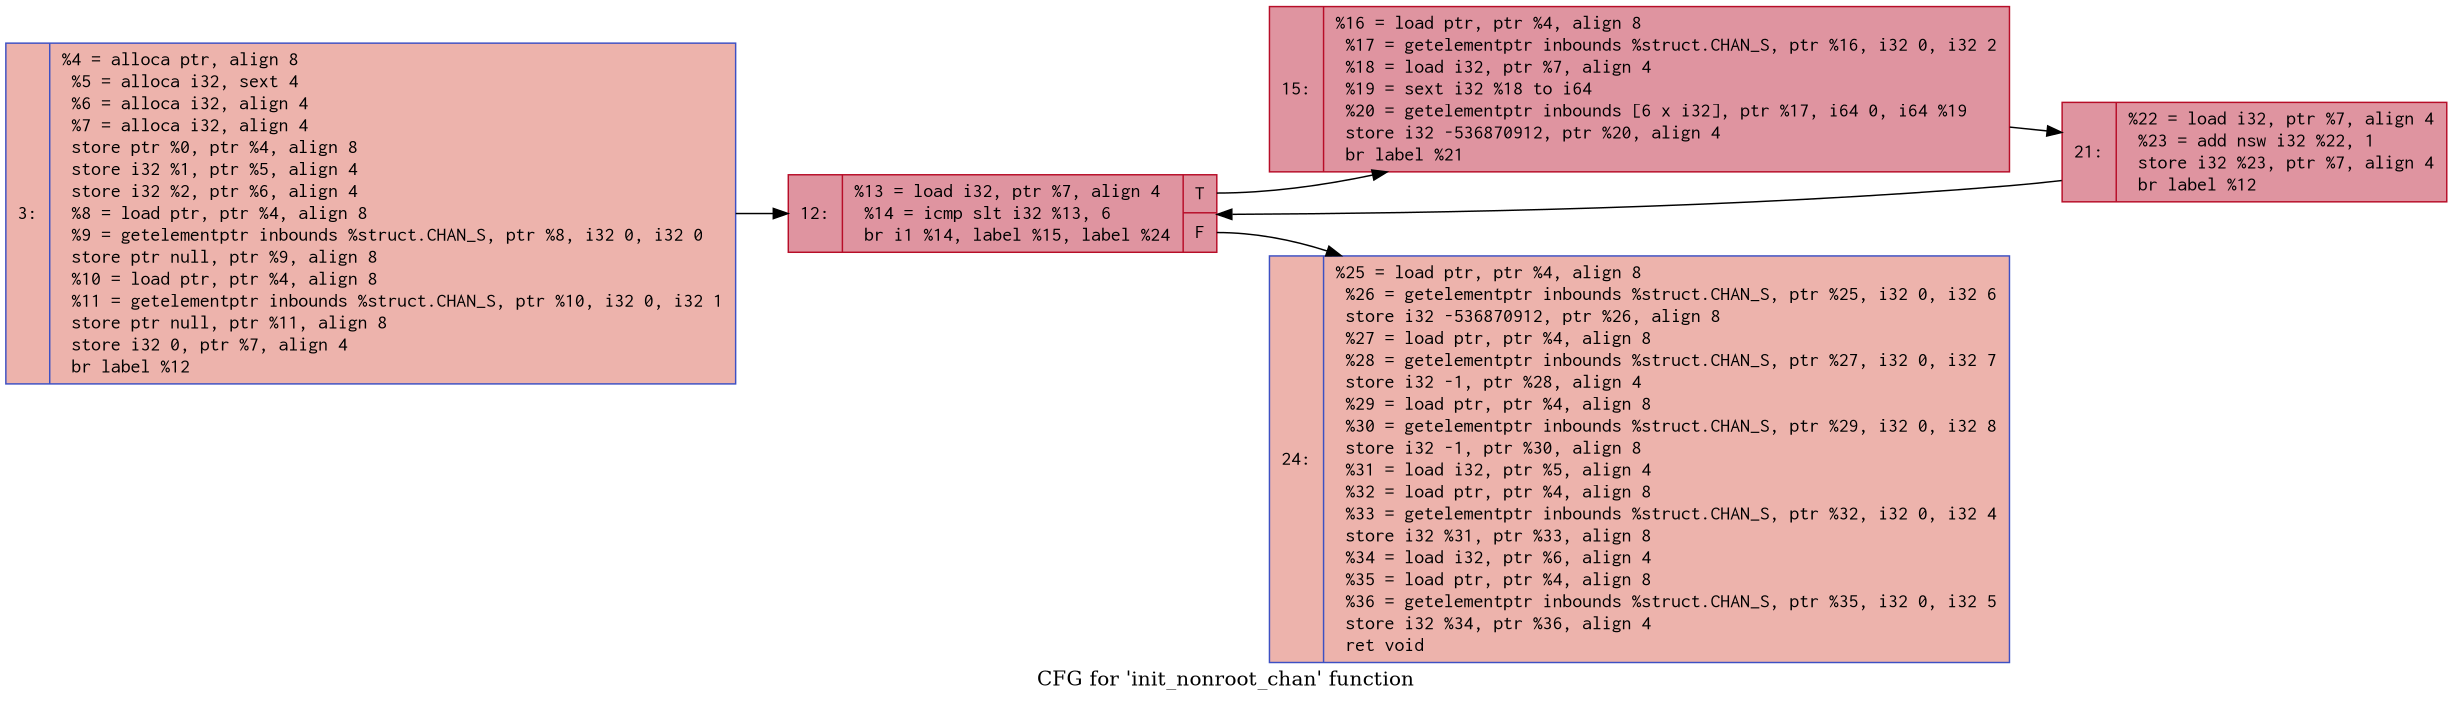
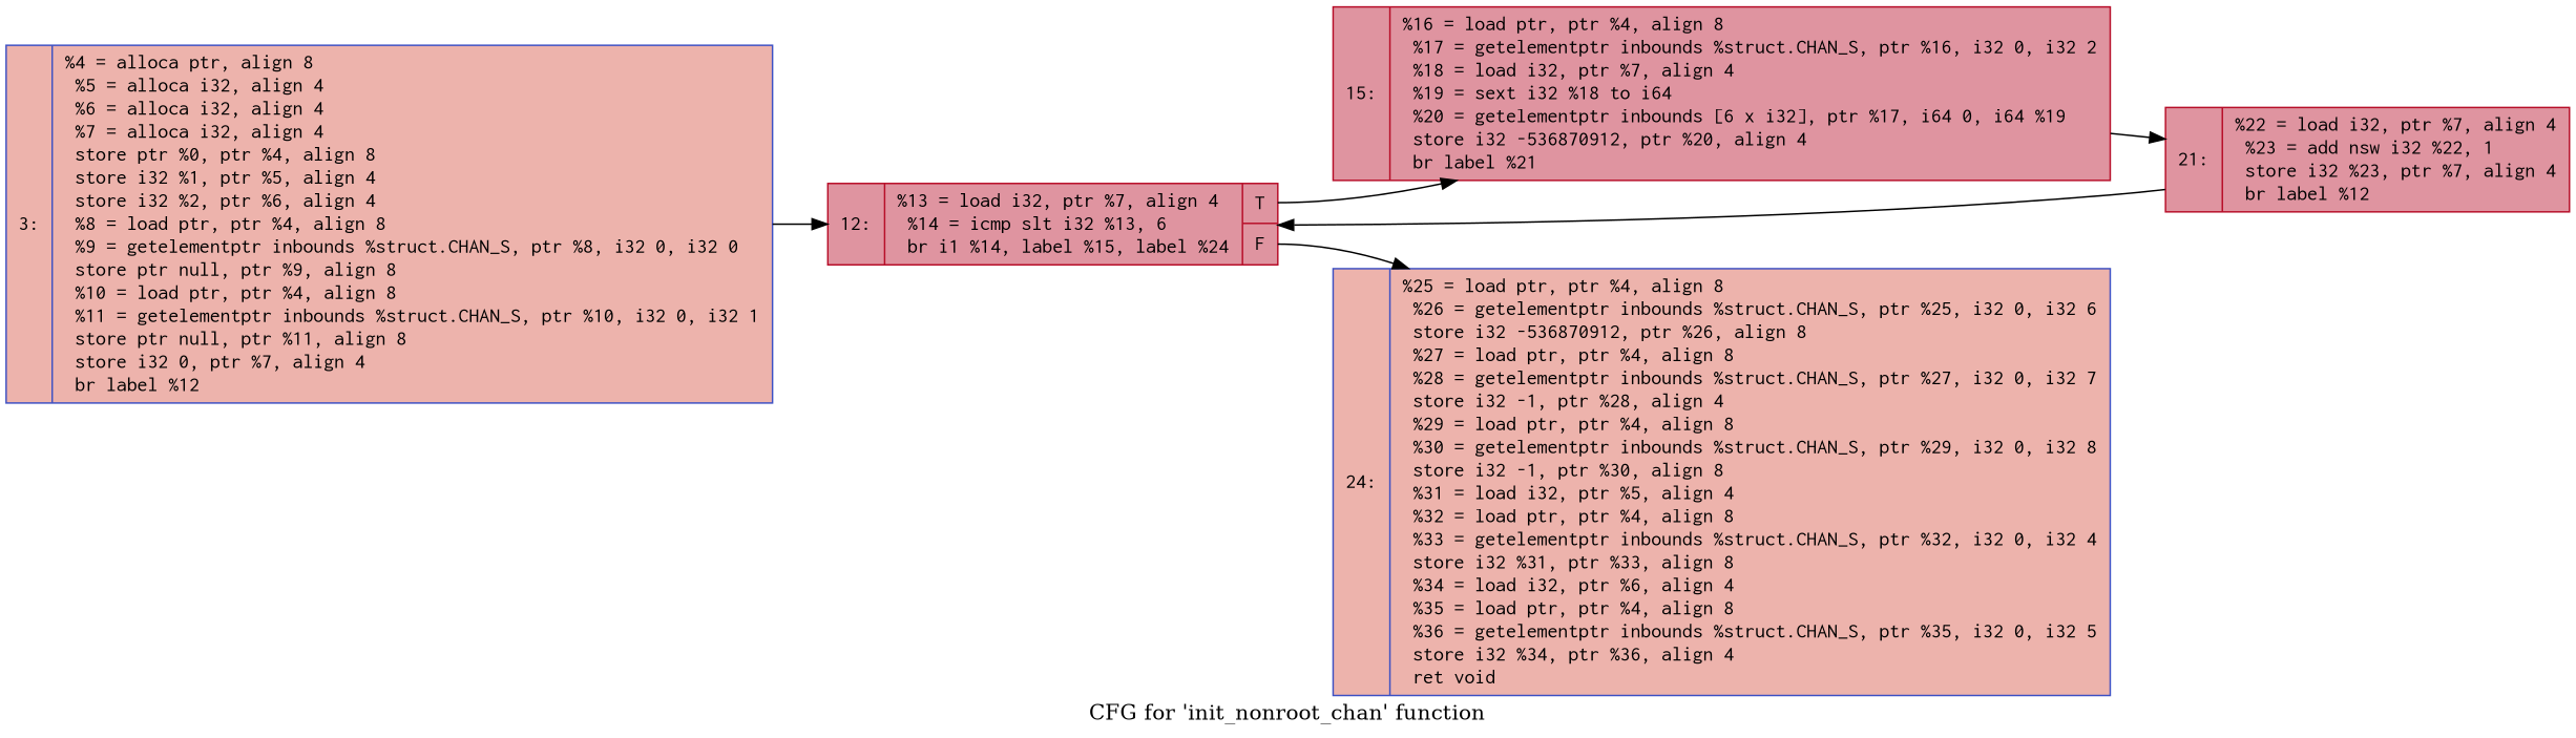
  digraph {
    label="CFG for 'init_nonroot_chan' function"
    rankdir=LR
    node [color="#b70d28ff" fillcolor="#b70d2870" fontname=Courier shape=record style=filled]
-   n1 [color="#3d50c3ff" fillcolor="#d6524470" label="{3:\l|  %4 = alloca ptr, align 8\l  %5 = alloca i32, sext 4\l  %6 = alloca i32, align 4\l  %7 = alloca i32, align 4\l  store ptr %0, ptr %4, align 8\l  store i32 %1, ptr %5, align 4\l  store i32 %2, ptr %6, align 4\l  %8 = load ptr, ptr %4, align 8\l  %9 = getelementptr inbounds %struct.CHAN_S, ptr %8, i32 0, i32 0\l  store ptr null, ptr %9, align 8\l  %10 = load ptr, ptr %4, align 8\l  %11 = getelementptr inbounds %struct.CHAN_S, ptr %10, i32 0, i32 1\l  store ptr null, ptr %11, align 8\l  store i32 0, ptr %7, align 4\l  br label %12\l}"]
+   n1 [color="#3d50c3ff" fillcolor="#d6524470" label="{3:\l|  %4 = alloca ptr, align 8\l  %5 = alloca i32, align 4\l  %6 = alloca i32, align 4\l  %7 = alloca i32, align 4\l  store ptr %0, ptr %4, align 8\l  store i32 %1, ptr %5, align 4\l  store i32 %2, ptr %6, align 4\l  %8 = load ptr, ptr %4, align 8\l  %9 = getelementptr inbounds %struct.CHAN_S, ptr %8, i32 0, i32 0\l  store ptr null, ptr %9, align 8\l  %10 = load ptr, ptr %4, align 8\l  %11 = getelementptr inbounds %struct.CHAN_S, ptr %10, i32 0, i32 1\l  store ptr null, ptr %11, align 8\l  store i32 0, ptr %7, align 4\l  br label %12\l}"]
    n2 [label="{12:\l|  %13 = load i32, ptr %7, align 4\l  %14 = icmp slt i32 %13, 6\l  br i1 %14, label %15, label %24\l|{<s0>T|<s1>F}}"]
    n3 [label="{15:\l|  %16 = load ptr, ptr %4, align 8\l  %17 = getelementptr inbounds %struct.CHAN_S, ptr %16, i32 0, i32 2\l  %18 = load i32, ptr %7, align 4\l  %19 = sext i32 %18 to i64\l  %20 = getelementptr inbounds [6 x i32], ptr %17, i64 0, i64 %19\l  store i32 -536870912, ptr %20, align 4\l  br label %21\l}"]
    n4 [color="#3d50c3ff" fillcolor="#d6524470" label="{24:\l|  %25 = load ptr, ptr %4, align 8\l  %26 = getelementptr inbounds %struct.CHAN_S, ptr %25, i32 0, i32 6\l  store i32 -536870912, ptr %26, align 8\l  %27 = load ptr, ptr %4, align 8\l  %28 = getelementptr inbounds %struct.CHAN_S, ptr %27, i32 0, i32 7\l  store i32 -1, ptr %28, align 4\l  %29 = load ptr, ptr %4, align 8\l  %30 = getelementptr inbounds %struct.CHAN_S, ptr %29, i32 0, i32 8\l  store i32 -1, ptr %30, align 8\l  %31 = load i32, ptr %5, align 4\l  %32 = load ptr, ptr %4, align 8\l  %33 = getelementptr inbounds %struct.CHAN_S, ptr %32, i32 0, i32 4\l  store i32 %31, ptr %33, align 8\l  %34 = load i32, ptr %6, align 4\l  %35 = load ptr, ptr %4, align 8\l  %36 = getelementptr inbounds %struct.CHAN_S, ptr %35, i32 0, i32 5\l  store i32 %34, ptr %36, align 4\l  ret void\l}"]
    n5 [label="{21:\l|  %22 = load i32, ptr %7, align 4\l  %23 = add nsw i32 %22, 1\l  store i32 %23, ptr %7, align 4\l  br label %12\l}"]
    n1 -> n2
    n2 -> n3 [tailport=s0]
    n2 -> n4 [tailport=s1]
    n3 -> n5
    n5 -> n2
  }
